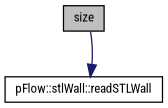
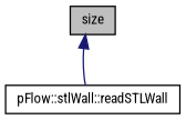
  digraph {
    rankdir=TB
    fontname="Roboto Condensed"
    node [color=black fontname="Roboto Condensed" fontsize=10 shape=record style=filled]
    n1 [fillcolor=grey75 fontcolor=black height=0.2 label=size width=0.4]
    n2 [fillcolor=white height=0.2 label="pFlow::stlWall::readSTLWall" width=0.4]
-   n2 -> n1 [color=midnightblue dir=back fontname="Roboto Condensed" fontsize=10 labelfontname=Helvetica labelfontsize=10 style=solid]
+   n1 -> n2 [color=midnightblue dir=back fontname="Roboto Condensed" fontsize=10 labelfontname=Helvetica labelfontsize=10 style=solid]
  }
